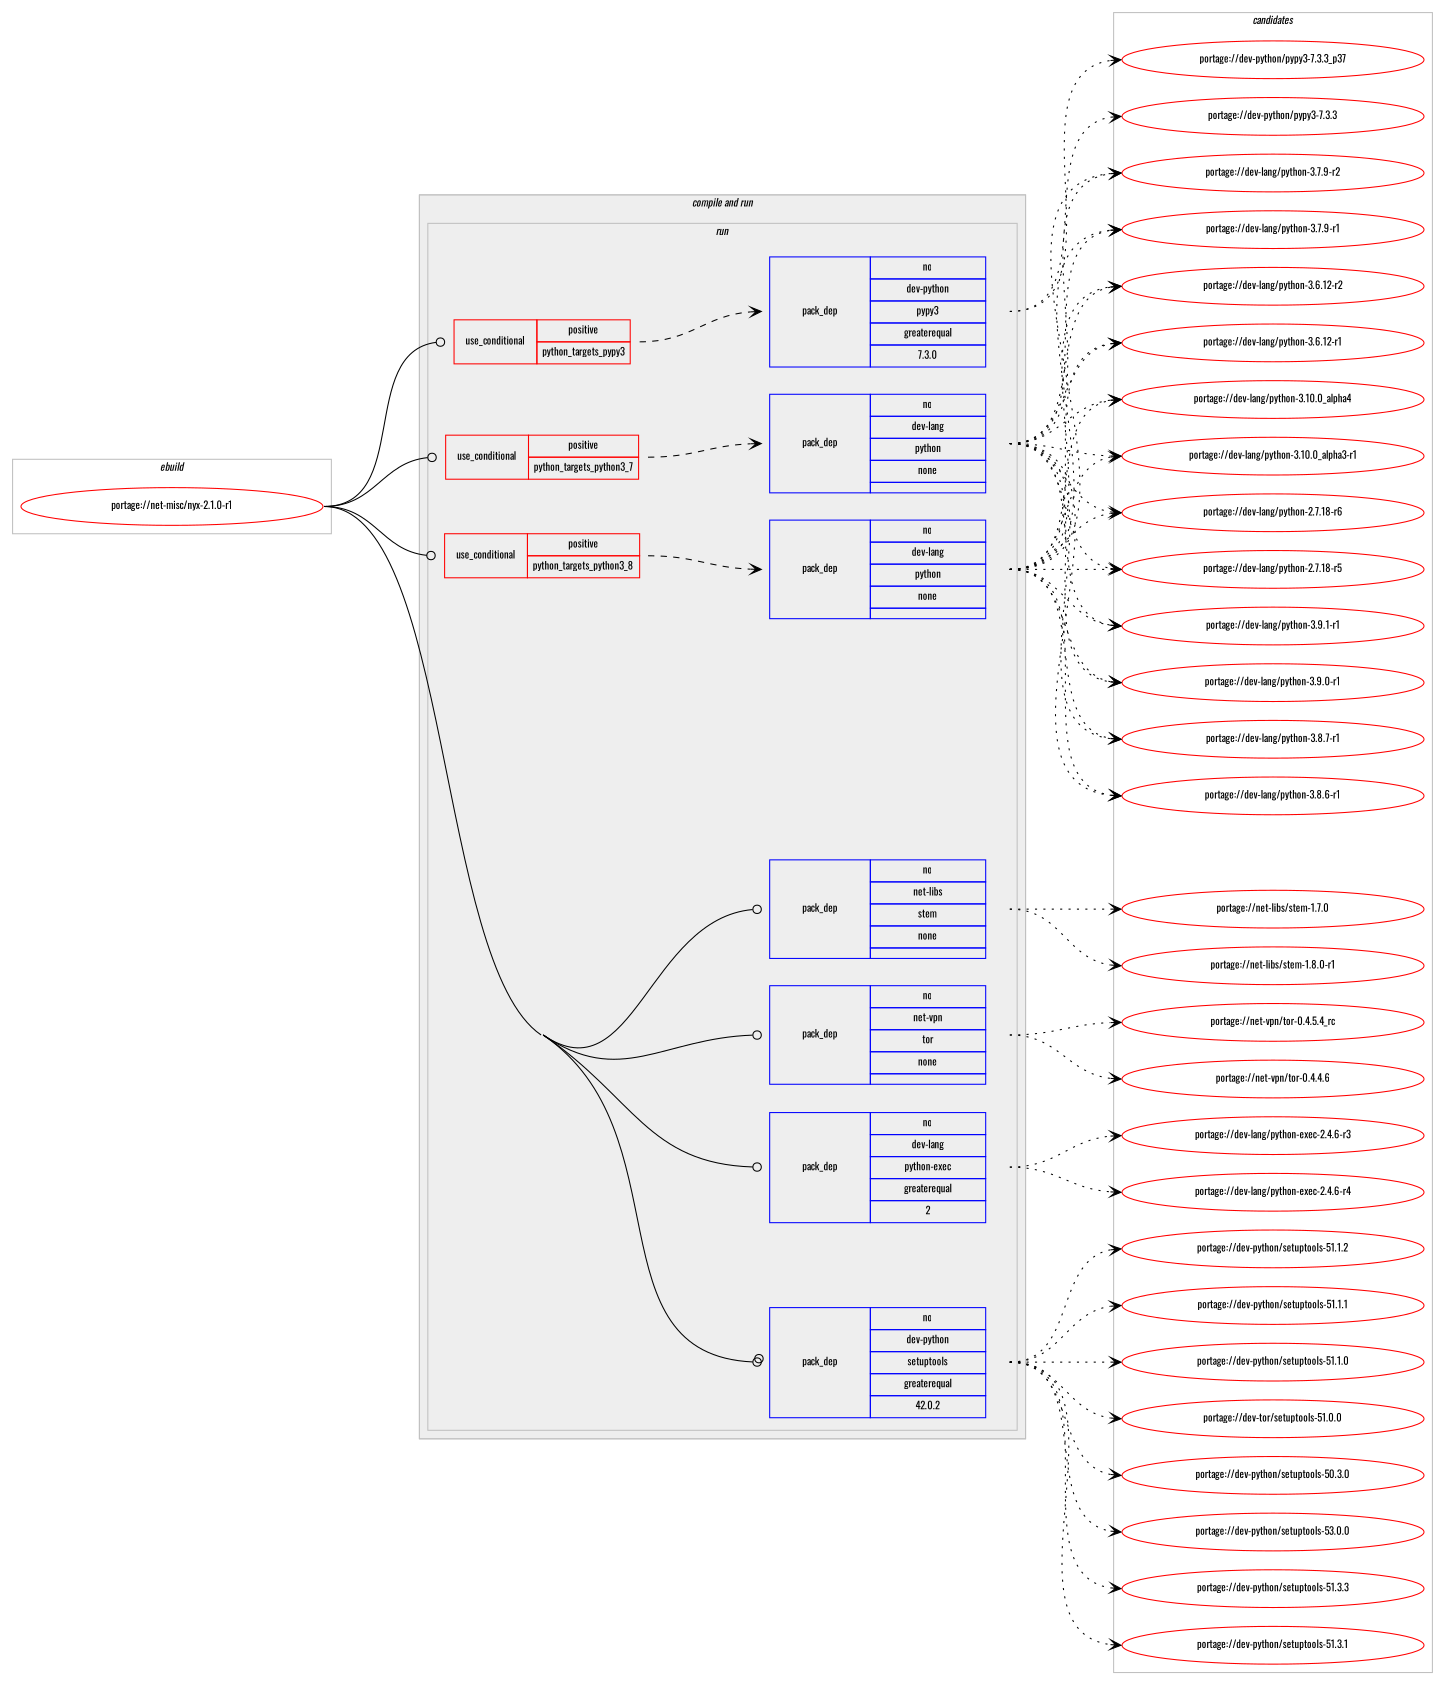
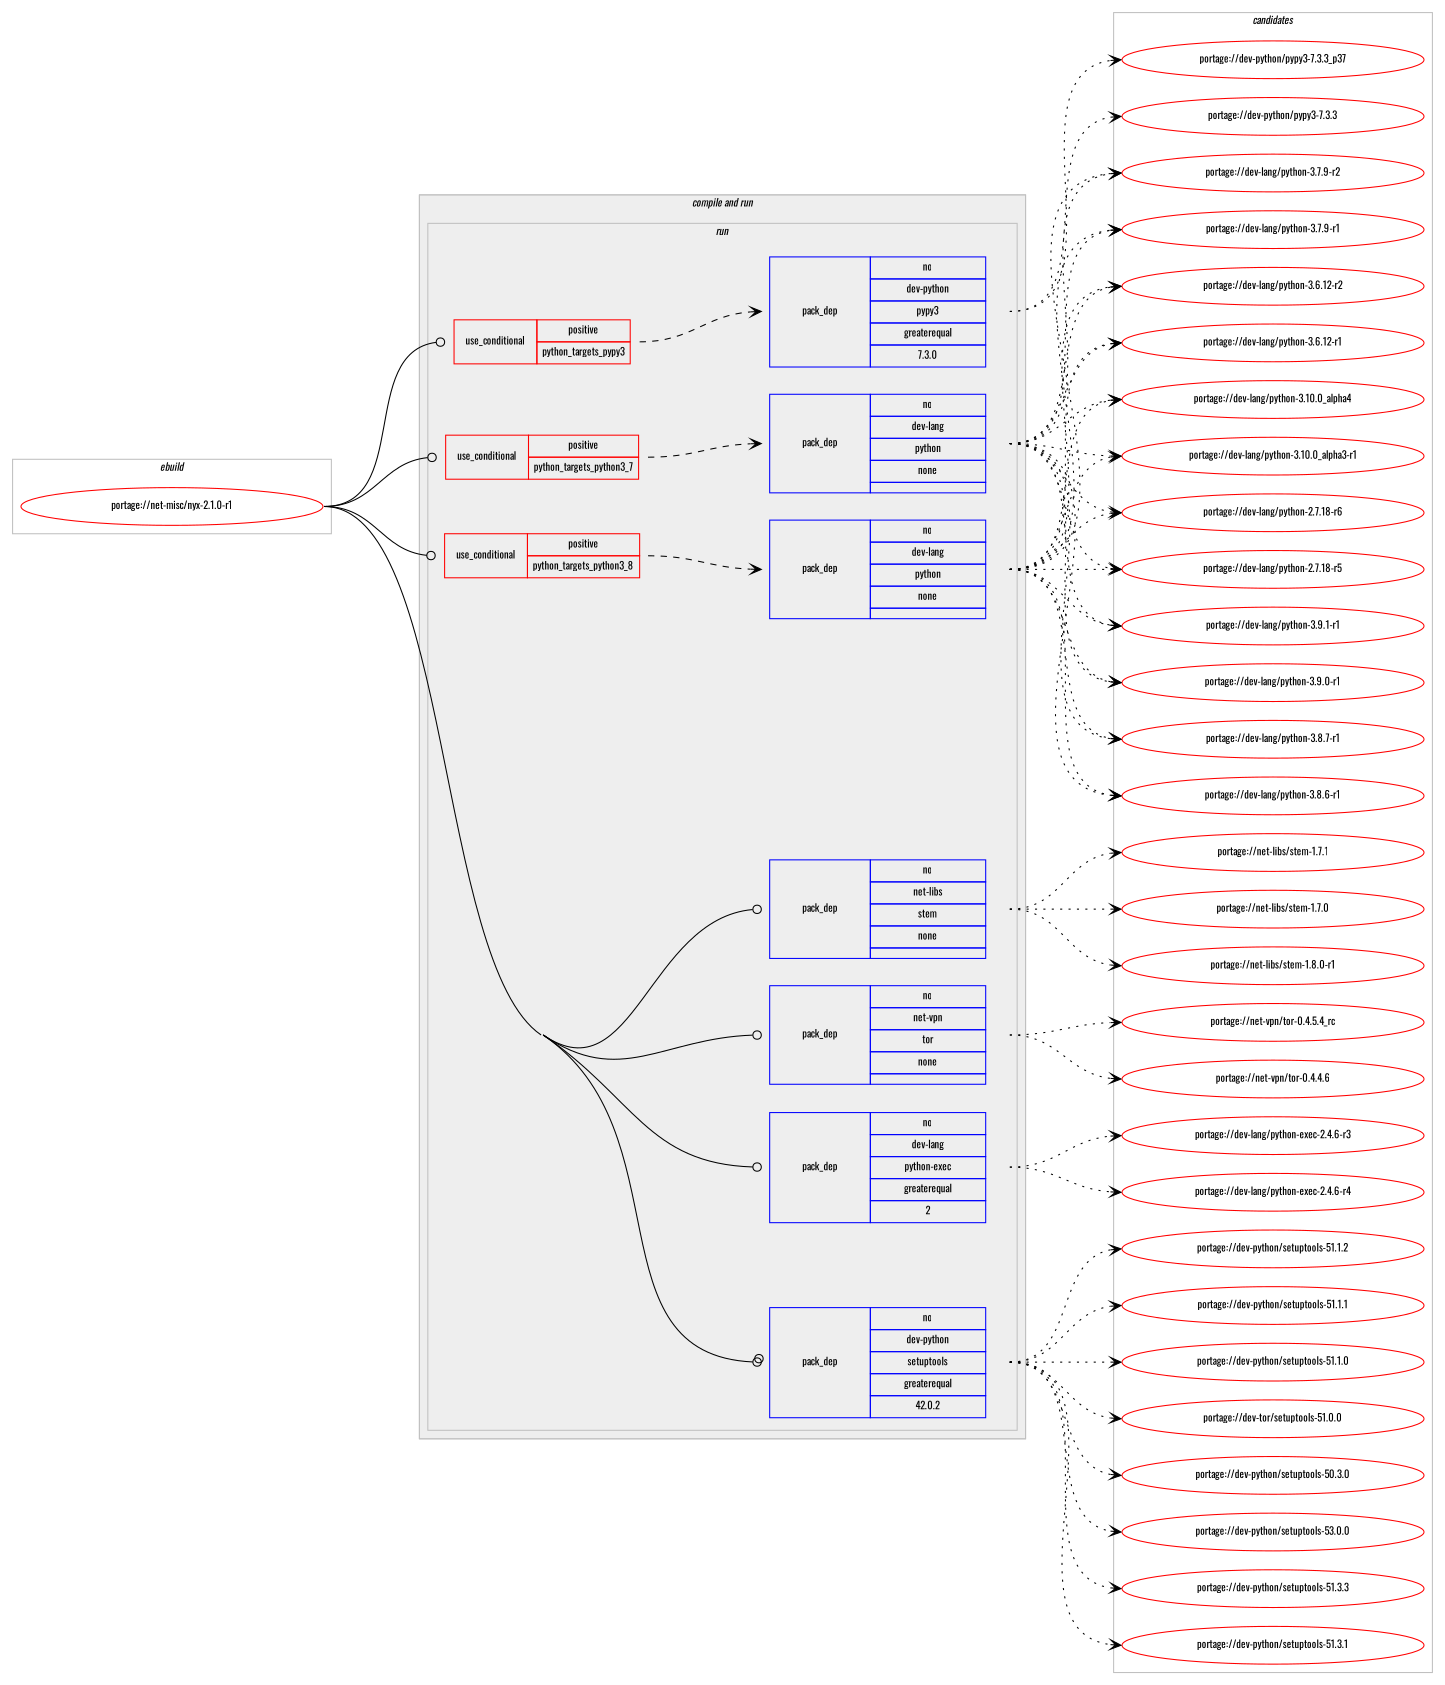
  digraph {
    compound=true
    concentrate=true
    fontname=Oswald
    fontsize=10
    newrank=true
    rankdir=LR
    ranksep=1.5
    node [color=red fontname=Oswald fontsize=10]
    edge [arrowhead=vee fontname=Oswald headport=w style=dotted tailport=e weight=100]
    n1 [label="portage://net-misc/nyx-2.1.0-r1" width=4]
    n2 [color=blue label=<<TABLE BORDER="0" CELLBORDER="1" CELLSPACING="0" CELLPADDING="4" WIDTH="220"><TR><TD ROWSPAN="6" CELLPADDING="30">pack_dep</TD></TR><TR><TD WIDTH="110">no</TD></TR><TR><TD>dev-python</TD></TR><TR><TD>pypy3</TD></TR><TR><TD>greaterequal</TD></TR><TR><TD>7.3.0</TD></TR></TABLE>> shape=none]
    n3 [label=<<TABLE BORDER="0" CELLBORDER="1" CELLSPACING="0" CELLPADDING="4"><TR><TD ROWSPAN="3" CELLPADDING="10">use_conditional</TD></TR><TR><TD>positive</TD></TR><TR><TD>python_targets_pypy3</TD></TR></TABLE>> shape=none]
    n4 [color=blue label=<<TABLE BORDER="0" CELLBORDER="1" CELLSPACING="0" CELLPADDING="4" WIDTH="220"><TR><TD ROWSPAN="6" CELLPADDING="30">pack_dep</TD></TR><TR><TD WIDTH="110">no</TD></TR><TR><TD>dev-lang</TD></TR><TR><TD>python</TD></TR><TR><TD>none</TD></TR><TR><TD></TD></TR></TABLE>> shape=none]
    n5 [label=<<TABLE BORDER="0" CELLBORDER="1" CELLSPACING="0" CELLPADDING="4"><TR><TD ROWSPAN="3" CELLPADDING="10">use_conditional</TD></TR><TR><TD>positive</TD></TR><TR><TD>python_targets_python3_7</TD></TR></TABLE>> shape=none]
    n6 [color=blue label=<<TABLE BORDER="0" CELLBORDER="1" CELLSPACING="0" CELLPADDING="4" WIDTH="220"><TR><TD ROWSPAN="6" CELLPADDING="30">pack_dep</TD></TR><TR><TD WIDTH="110">no</TD></TR><TR><TD>dev-lang</TD></TR><TR><TD>python</TD></TR><TR><TD>none</TD></TR><TR><TD></TD></TR></TABLE>> shape=none]
    n7 [label=<<TABLE BORDER="0" CELLBORDER="1" CELLSPACING="0" CELLPADDING="4"><TR><TD ROWSPAN="3" CELLPADDING="10">use_conditional</TD></TR><TR><TD>positive</TD></TR><TR><TD>python_targets_python3_8</TD></TR></TABLE>> shape=none]
    n8 [color=blue label=<<TABLE BORDER="0" CELLBORDER="1" CELLSPACING="0" CELLPADDING="4" WIDTH="220"><TR><TD ROWSPAN="6" CELLPADDING="30">pack_dep</TD></TR><TR><TD WIDTH="110">no</TD></TR><TR><TD>dev-lang</TD></TR><TR><TD>python-exec</TD></TR><TR><TD>greaterequal</TD></TR><TR><TD>2</TD></TR></TABLE>> shape=none]
    n9 [color=blue label=<<TABLE BORDER="0" CELLBORDER="1" CELLSPACING="0" CELLPADDING="4" WIDTH="220"><TR><TD ROWSPAN="6" CELLPADDING="30">pack_dep</TD></TR><TR><TD WIDTH="110">no</TD></TR><TR><TD>dev-python</TD></TR><TR><TD>setuptools</TD></TR><TR><TD>greaterequal</TD></TR><TR><TD>42.0.2</TD></TR></TABLE>> shape=none]
    n10 [color=blue label=<<TABLE BORDER="0" CELLBORDER="1" CELLSPACING="0" CELLPADDING="4" WIDTH="220"><TR><TD ROWSPAN="6" CELLPADDING="30">pack_dep</TD></TR><TR><TD WIDTH="110">no</TD></TR><TR><TD>net-libs</TD></TR><TR><TD>stem</TD></TR><TR><TD>none</TD></TR><TR><TD></TD></TR></TABLE>> shape=none]
    n11 [color=blue label=<<TABLE BORDER="0" CELLBORDER="1" CELLSPACING="0" CELLPADDING="4" WIDTH="220"><TR><TD ROWSPAN="6" CELLPADDING="30">pack_dep</TD></TR><TR><TD WIDTH="110">no</TD></TR><TR><TD>net-vpn</TD></TR><TR><TD>tor</TD></TR><TR><TD>none</TD></TR><TR><TD></TD></TR></TABLE>> shape=none]
    n12 [label="portage://dev-python/pypy3-7.3.3_p37" width=4]
    n13 [label="portage://dev-python/pypy3-7.3.3" width=4]
    n14 [label="portage://dev-lang/python-3.9.1-r1" width=4]
    n15 [label="portage://dev-lang/python-3.9.0-r1" width=4]
    n16 [label="portage://dev-lang/python-3.8.7-r1" width=4]
    n17 [label="portage://dev-lang/python-3.8.6-r1" width=4]
    n18 [label="portage://dev-lang/python-3.7.9-r2" width=4]
    n19 [label="portage://dev-lang/python-3.7.9-r1" width=4]
    n20 [label="portage://dev-lang/python-3.6.12-r2" width=4]
    n21 [label="portage://dev-lang/python-3.6.12-r1" width=4]
    n22 [label="portage://dev-lang/python-3.10.0_alpha4" width=4]
    n23 [label="portage://dev-lang/python-3.10.0_alpha3-r1" width=4]
    n24 [label="portage://dev-lang/python-2.7.18-r6" width=4]
    n25 [label="portage://dev-lang/python-2.7.18-r5" width=4]
    n26 [label="portage://dev-lang/python-exec-2.4.6-r4" width=4]
    n27 [label="portage://dev-lang/python-exec-2.4.6-r3" width=4]
    n28 [label="portage://dev-python/setuptools-53.0.0" width=4]
    n29 [label="portage://dev-python/setuptools-51.3.3" width=4]
    n30 [label="portage://dev-python/setuptools-51.3.1" width=4]
    n31 [label="portage://dev-python/setuptools-51.1.2" width=4]
    n32 [label="portage://dev-python/setuptools-51.1.1" width=4]
    n33 [label="portage://dev-python/setuptools-51.1.0" width=4]
    n34 [label="portage://dev-tor/setuptools-51.0.0" width=4]
    n35 [label="portage://dev-python/setuptools-50.3.0" width=4]
    n36 [label="portage://net-libs/stem-1.8.0-r1" width=4]
+   n37 [label="portage://net-libs/stem-1.7.1" width=4]
    n38 [label="portage://net-libs/stem-1.7.0" width=4]
    n39 [label="portage://net-vpn/tor-0.4.5.4_rc" width=4]
    n40 [label="portage://net-vpn/tor-0.4.4.6" width=4]
    subgraph cluster_1 {
      color=gray
      label=<<i>ebuild</i>>
      rank=same
      n1
    }
    subgraph cluster_2 {
      color=gray
      label=<<i>dependencies</i>>
      subgraph cluster_3 {
        color=gray
        fillcolor="#eeeeee"
        label=<<i>compile</i>>
        style=filled
      }
      subgraph cluster_4 {
        color=gray
        fillcolor="#eeeeee"
        label=<<i>compile and run</i>>
        style=filled
      }
      subgraph cluster_5 {
        color=gray
        fillcolor="#eeeeee"
        label=<<i>run</i>>
        style=filled
        subgraph sub_6 {
          color=gray
          fillcolor="#eeeeee"
          label=<<i>run</i>>
          style=filled
          n3
          subgraph sub_7 {
            color=gray
            fillcolor="#eeeeee"
            label=<<i>run</i>>
            style=filled
            n2
          }
        }
        subgraph sub_8 {
          color=gray
          fillcolor="#eeeeee"
          label=<<i>run</i>>
          style=filled
          n5
          subgraph sub_9 {
            color=gray
            fillcolor="#eeeeee"
            label=<<i>run</i>>
            style=filled
            n4
          }
        }
        subgraph sub_10 {
          color=gray
          fillcolor="#eeeeee"
          label=<<i>run</i>>
          style=filled
          n7
          subgraph sub_11 {
            color=gray
            fillcolor="#eeeeee"
            label=<<i>run</i>>
            style=filled
            n6
          }
        }
        subgraph sub_12 {
          color=gray
          fillcolor="#eeeeee"
          label=<<i>run</i>>
          style=filled
          n8
        }
        subgraph sub_13 {
          color=gray
          fillcolor="#eeeeee"
          label=<<i>run</i>>
          style=filled
          n9
        }
        subgraph sub_14 {
          color=gray
          fillcolor="#eeeeee"
          label=<<i>run</i>>
          style=filled
          n10
        }
        subgraph sub_15 {
          color=gray
          fillcolor="#eeeeee"
          label=<<i>run</i>>
          style=filled
          n11
        }
      }
    }
    subgraph cluster_16 {
      color=gray
      label=<<i>candidates</i>>
      rank=same
      subgraph sub_17 {
        color=black
        label=<<i>candidates</i>>
        nodesep=1
        rank=same
        n12
        n13
      }
      subgraph sub_18 {
        color=black
        label=<<i>candidates</i>>
        nodesep=1
        rank=same
        n14
        n15
        n16
        n17
        n18
        n19
        n20
        n21
        n22
        n23
        n24
        n25
      }
      subgraph sub_19 {
        color=black
        label=<<i>candidates</i>>
        nodesep=1
        rank=same
        n14
        n15
        n16
        n17
        n18
        n19
        n20
        n21
        n22
        n23
        n24
        n25
      }
      subgraph sub_20 {
        color=black
        label=<<i>candidates</i>>
        nodesep=1
        rank=same
        n26
        n27
      }
      subgraph sub_21 {
        color=black
        label=<<i>candidates</i>>
        nodesep=1
        rank=same
        n28
        n29
        n30
        n31
        n32
        n33
        n34
        n35
      }
      subgraph sub_22 {
        color=black
        label=<<i>candidates</i>>
        nodesep=1
        rank=same
        n36
+       n37
        n38
      }
      subgraph sub_23 {
        color=black
        label=<<i>candidates</i>>
        nodesep=1
        rank=same
        n39
        n40
      }
    }
    n1 -> n3 [arrowhead=odot style=solid weight=20]
    n1 -> n5 [arrowhead=odot style=solid weight=20]
    n1 -> n7 [arrowhead=odot style=solid weight=20]
    n1 -> n8 [arrowhead=odot style=solid weight=20]
    n1 -> n9 [arrowhead=odot style=solid weight=20]
    n1 -> n10 [arrowhead=odot style=solid weight=20]
    n1 -> n11 [arrowhead=odot style=solid weight=20]
    n2 -> n12
    n2 -> n13
    n3 -> n2 [style=dashed weight=20]
    n4 -> n14
    n4 -> n15
    n4 -> n16
    n4 -> n17
    n4 -> n18
    n4 -> n19
    n4 -> n20
    n4 -> n21
    n4 -> n22
    n4 -> n23
    n4 -> n24
    n4 -> n25
    n5 -> n4 [style=dashed weight=20]
    n6 -> n14
    n6 -> n15
    n6 -> n16
    n6 -> n17
    n6 -> n18
    n6 -> n19
    n6 -> n20
    n6 -> n21
    n6 -> n22
    n6 -> n23
    n6 -> n24
    n6 -> n25
    n7 -> n6 [style=dashed weight=20]
    n8 -> n26
    n8 -> n27
    n9 -> n28
    n9 -> n29
    n9 -> n30
    n9 -> n31
    n9 -> n32
    n9 -> n33
    n9 -> n34
    n9 -> n35
    n10 -> n36
+   n10 -> n37
    n10 -> n38
    n11 -> n39
    n11 -> n40
  }
